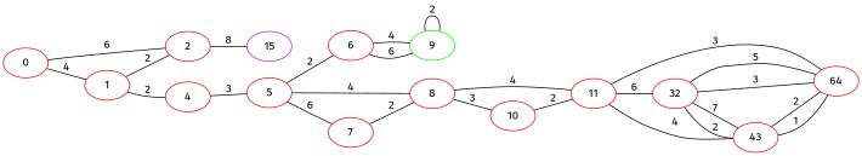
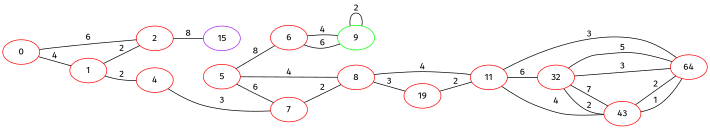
  graph {
    fontname="Fira Sans"
    rankdir=LR
    node [color=red fontname="Fira Sans" weight=1]
    edge [fontname="Fira Sans"]
    0
    1
    2
    4
    15 [color=purple weight=4]
    5
    6
    7
    8
    9 [color=green weight=2]
-   10
+   10 [label=19]
    11
    n13 [label=32]
    n14 [label=43]
    n15 [label=64]
    0 -- 1 [label=4]
    0 -- 2 [label=6]
    1 -- 2 [label=2]
    1 -- 4 [label=2]
    2 -- 15 [label=8]
-   4 -- 5 [label=3]
-   5 -- 6 [label=2]
+   4 -- 7 [label=3]
+   5 -- 6 [label=8]
    5 -- 7 [label=6]
    5 -- 8 [label=4]
    6 -- 9 [label=4]
    6 -- 9 [label=6]
    7 -- 8 [label=2]
    8 -- 10 [label=3]
    8 -- 11 [label=4]
    9 -- 9 [label=2]
    10 -- 11 [label=2]
    11 -- n13 [label=6]
    11 -- n14 [label=4]
    11 -- n15 [label=3]
    n13 -- n14 [label=7]
    n13 -- n14 [label=2]
    n13 -- n15 [label=5]
    n13 -- n15 [label=3]
    n14 -- n15 [label=2]
    n14 -- n15 [label=1]
  }
